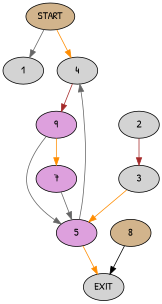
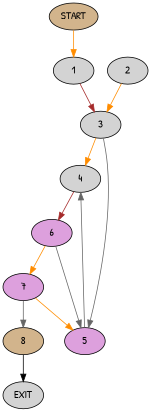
  digraph {
    fontname="Patrick Hand"
    node [fillcolor=lightgrey fontname="Patrick Hand" style=filled]
    edge [color=gray40 fontname="Patrick Hand"]
    n1 [fillcolor=tan label=START]
    1
    3
    n4 [label=EXIT]
    2
    4
    5 [fillcolor=plum]
-   6 [fillcolor=plum label=9]
+   6 [fillcolor=plum]
    7 [fillcolor=plum]
    8 [fillcolor=tan]
-   n1 -> 1
-   n1 -> 4 [color=darkorange]
-   3 -> 5 [color=darkorange]
-   2 -> 3 [color=brown]
+   n1 -> 1 [color=darkorange]
+   1 -> 3 [color=brown]
+   3 -> 4 [color=darkorange]
+   3 -> 5
+   2 -> 3 [color=darkorange]
    4 -> 6 [color=brown]
-   5 -> n4 [color=darkorange]
    5 -> 4
    6 -> 5
    6 -> 7 [color=darkorange]
-   7 -> 5
+   7 -> 5 [color=darkorange]
+   7 -> 8
    8 -> n4 [color=black]
  }
